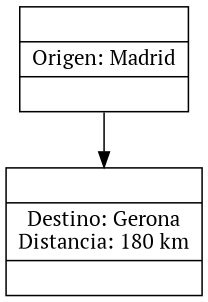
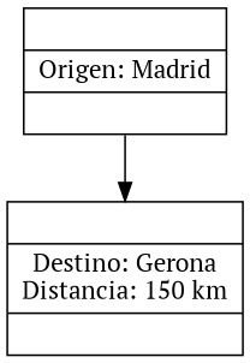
  digraph {
    rankdir=TB
    fontname="PT Serif"
    node [shape=record fontname="PT Serif"]
    n1 [label="{<prev> | Origen: Madrid | <next>}"]
-   n2 [label="{<prev> | Destino: Gerona\nDistancia: 180 km | <next>}"]
+   n2 [label="{<prev> | Destino: Gerona\nDistancia: 150 km | <next>}"]
    n1 -> n2 [headport=prev tailport=next fontname="PT Serif"]
  }
